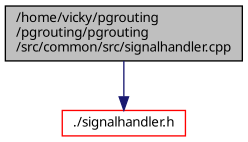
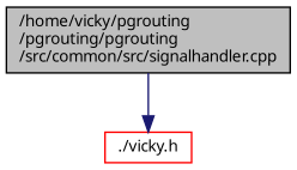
  digraph {
    fontname="Noto Sans"
    node [fontname="Noto Sans" fontsize=10 shape=record style=filled]
    n1 [color=black fillcolor=grey75 fontcolor=black height=0.2 label="/home/vicky/pgrouting\l/pgrouting/pgrouting\l/src/common/src/signalhandler.cpp" width=0.4]
-   n2 [color=red fillcolor=white height=0.2 label="./signalhandler.h" width=0.4]
+   n2 [color=red fillcolor=white height=0.2 label="./vicky.h" width=0.4]
    n1 -> n2 [color=midnightblue fontname="Noto Sans" fontsize=10 labelfontname=Helvetica labelfontsize=10 style=solid]
  }
